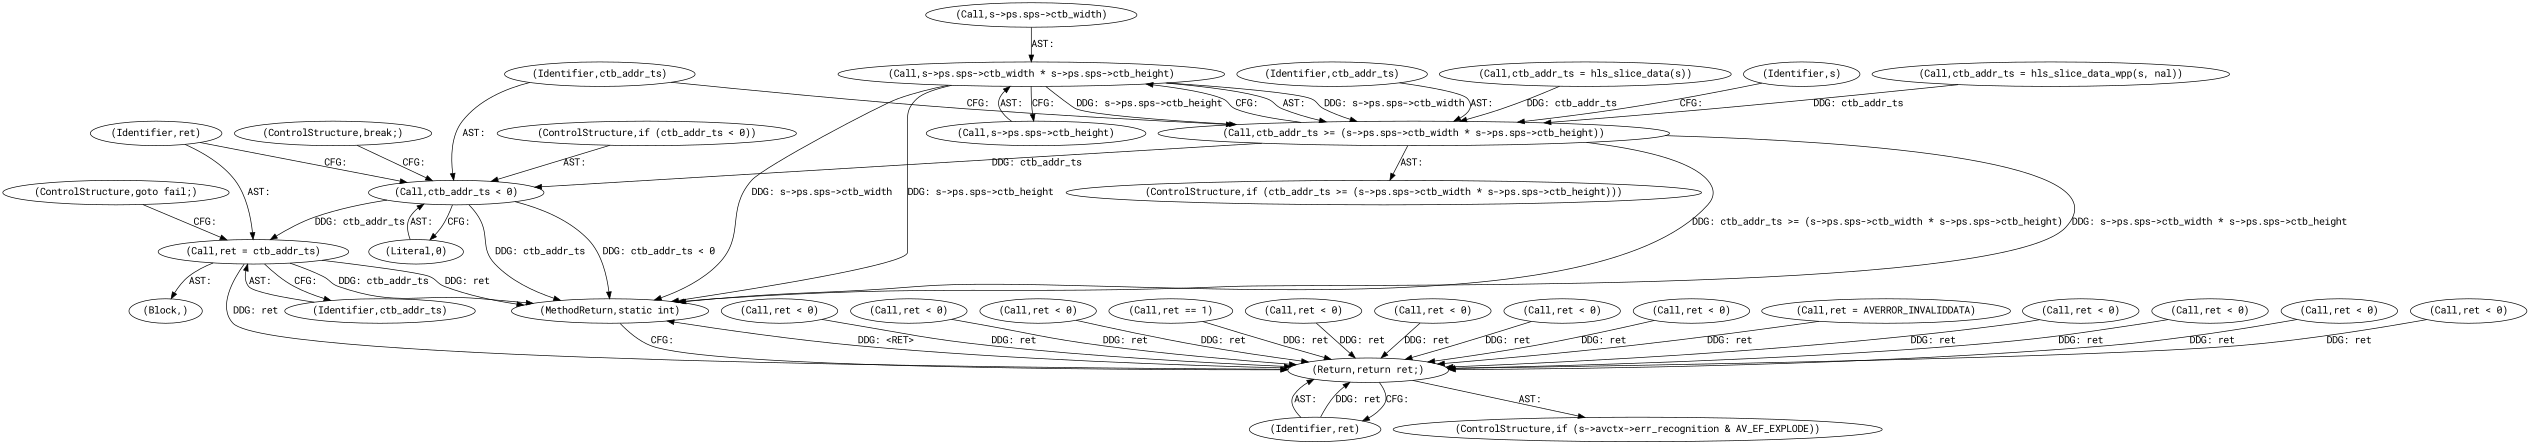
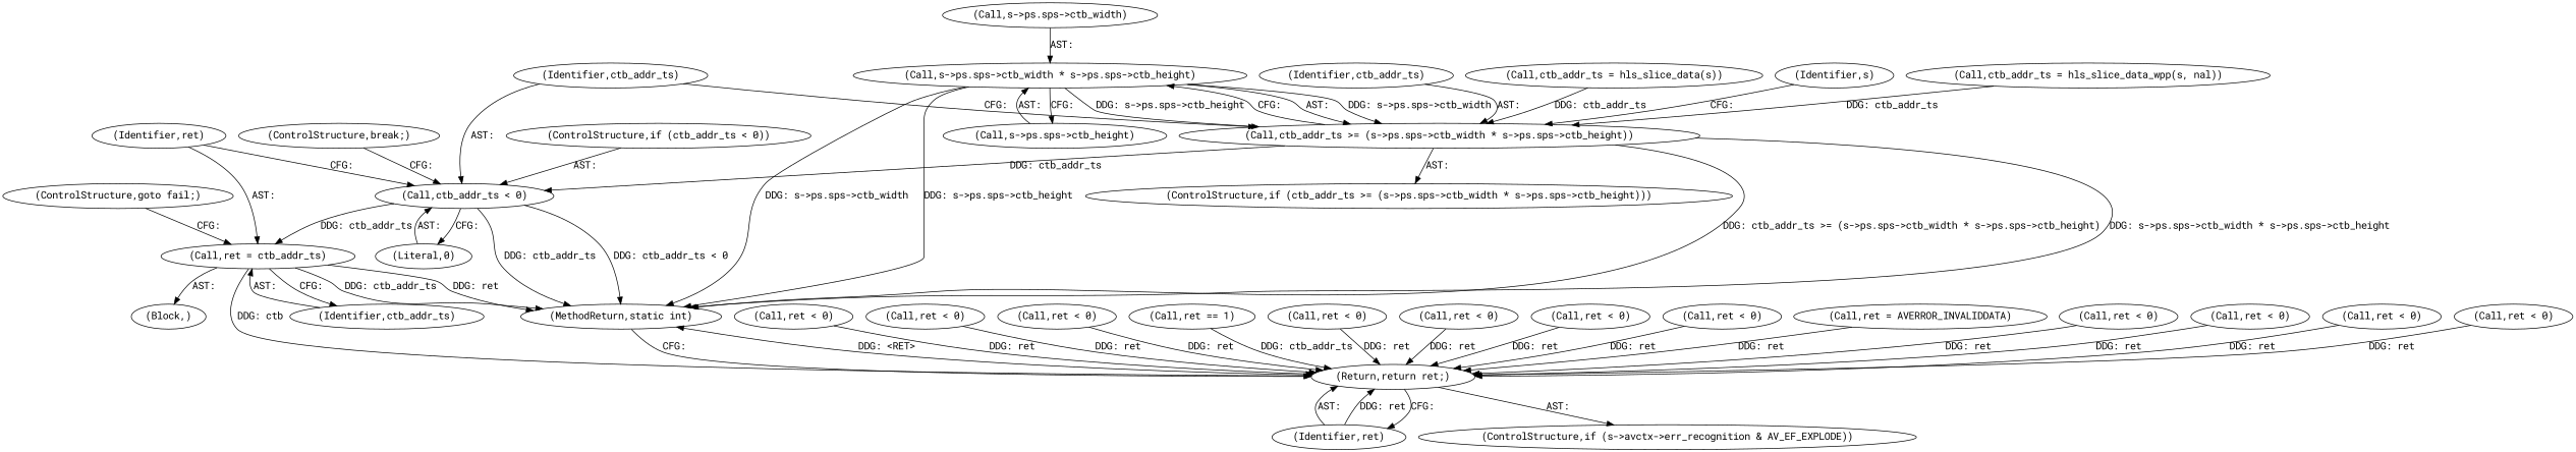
  digraph {
    fontname="Roboto Mono"
    node [fontname="Roboto Mono"]
    edge [fontname="Roboto Mono"]
    n1 [label="(Call,s->ps.sps->ctb_width * s->ps.sps->ctb_height)"]
    n2 [label="(Call,ctb_addr_ts >= (s->ps.sps->ctb_width * s->ps.sps->ctb_height))"]
    n3 [label="(MethodReturn,static int)"]
    n4 [label="(Call,s->ps.sps->ctb_height)"]
    n5 [label="(Call,ctb_addr_ts < 0)"]
    n6 [label="(ControlStructure,if (ctb_addr_ts >= (s->ps.sps->ctb_width * s->ps.sps->ctb_height)))"]
    n7 [label="(Return,return ret;)"]
    n8 [label="(Call,ret = ctb_addr_ts)"]
    n9 [label="(Literal,0)"]
    n10 [label="(Identifier,ctb_addr_ts)"]
    n11 [label="(Block,)"]
    n12 [label="(ControlStructure,if (ctb_addr_ts < 0))"]
    n13 [label="(Identifier,ret)"]
    n14 [label="(ControlStructure,if (s->avctx->err_recognition & AV_EF_EXPLODE))"]
    n15 [label="(Call,ret < 0)"]
    n16 [label="(Call,ctb_addr_ts = hls_slice_data(s))"]
    n17 [label="(Call,ret < 0)"]
    n18 [label="(Call,ret < 0)"]
    n19 [label="(Call,ret == 1)"]
    n20 [label="(Identifier,s)"]
    n21 [label="(Identifier,ret)"]
    n22 [label="(Call,ret < 0)"]
    n23 [label="(Call,s->ps.sps->ctb_width)"]
    n24 [label="(Call,ret < 0)"]
    n25 [label="(Call,ret < 0)"]
    n26 [label="(ControlStructure,goto fail;)"]
    n27 [label="(Identifier,ctb_addr_ts)"]
    n28 [label="(Call,ret < 0)"]
    n29 [label="(Call,ret = AVERROR_INVALIDDATA)"]
    n30 [label="(Call,ret < 0)"]
    n31 [label="(Call,ret < 0)"]
    n32 [label="(Call,ret < 0)"]
    n33 [label="(ControlStructure,break;)"]
    n34 [label="(Call,ctb_addr_ts = hls_slice_data_wpp(s, nal))"]
    n35 [label="(Identifier,ctb_addr_ts)"]
    n36 [label="(Call,ret < 0)"]
    n1 -> n2 [label="AST: "]
    n1 -> n2 [label="DDG: s->ps.sps->ctb_width"]
    n1 -> n2 [label="DDG: s->ps.sps->ctb_height"]
    n1 -> n3 [label="DDG: s->ps.sps->ctb_width"]
    n1 -> n3 [label="DDG: s->ps.sps->ctb_height"]
    n1 -> n4 [label="CFG: "]
    n2 -> n1 [label="CFG: "]
    n2 -> n3 [label="DDG: ctb_addr_ts >= (s->ps.sps->ctb_width * s->ps.sps->ctb_height)"]
    n2 -> n3 [label="DDG: s->ps.sps->ctb_width * s->ps.sps->ctb_height"]
    n2 -> n5 [label="DDG: ctb_addr_ts"]
    n2 -> n6 [label="AST: "]
    n3 -> n7 [label="CFG: "]
    n4 -> n1 [label="AST: "]
    n5 -> n3 [label="DDG: ctb_addr_ts < 0"]
    n5 -> n3 [label="DDG: ctb_addr_ts"]
    n5 -> n8 [label="DDG: ctb_addr_ts"]
    n5 -> n9 [label="CFG: "]
    n7 -> n3 [label="DDG: <RET>"]
    n7 -> n13 [label="CFG: "]
    n7 -> n14 [label="AST: "]
    n8 -> n3 [label="DDG: ctb_addr_ts"]
    n8 -> n3 [label="DDG: ret"]
-   n8 -> n7 [label="DDG: ret"]
+   n8 -> n7 [label="DDG: ctb"]
    n8 -> n10 [label="CFG: "]
    n8 -> n11 [label="AST: "]
    n9 -> n5 [label="AST: "]
    n10 -> n8 [label="AST: "]
    n12 -> n5 [label="AST: "]
    n13 -> n7 [label="AST: "]
    n13 -> n7 [label="DDG: ret"]
    n15 -> n7 [label="DDG: ret"]
    n16 -> n2 [label="DDG: ctb_addr_ts"]
    n17 -> n7 [label="DDG: ret"]
    n18 -> n7 [label="DDG: ret"]
-   n19 -> n7 [label="DDG: ret"]
+   n19 -> n7 [label="DDG: ctb_addr_ts"]
    n20 -> n2 [label="CFG: "]
    n21 -> n5 [label="CFG: "]
    n21 -> n8 [label="AST: "]
    n22 -> n7 [label="DDG: ret"]
    n23 -> n1 [label="AST: "]
    n24 -> n7 [label="DDG: ret"]
    n25 -> n7 [label="DDG: ret"]
    n26 -> n8 [label="CFG: "]
    n27 -> n2 [label="CFG: "]
    n27 -> n5 [label="AST: "]
    n28 -> n7 [label="DDG: ret"]
    n29 -> n7 [label="DDG: ret"]
    n30 -> n7 [label="DDG: ret"]
    n31 -> n7 [label="DDG: ret"]
    n32 -> n7 [label="DDG: ret"]
    n33 -> n5 [label="CFG: "]
    n34 -> n2 [label="DDG: ctb_addr_ts"]
    n35 -> n2 [label="AST: "]
    n36 -> n7 [label="DDG: ret"]
  }
